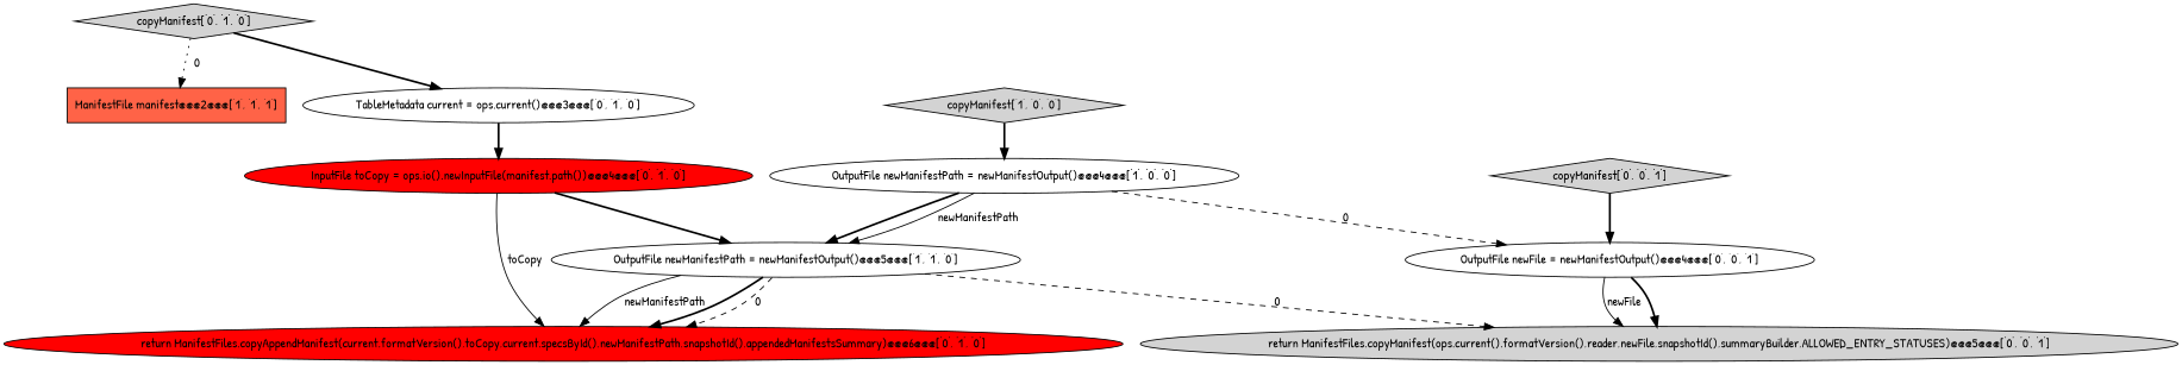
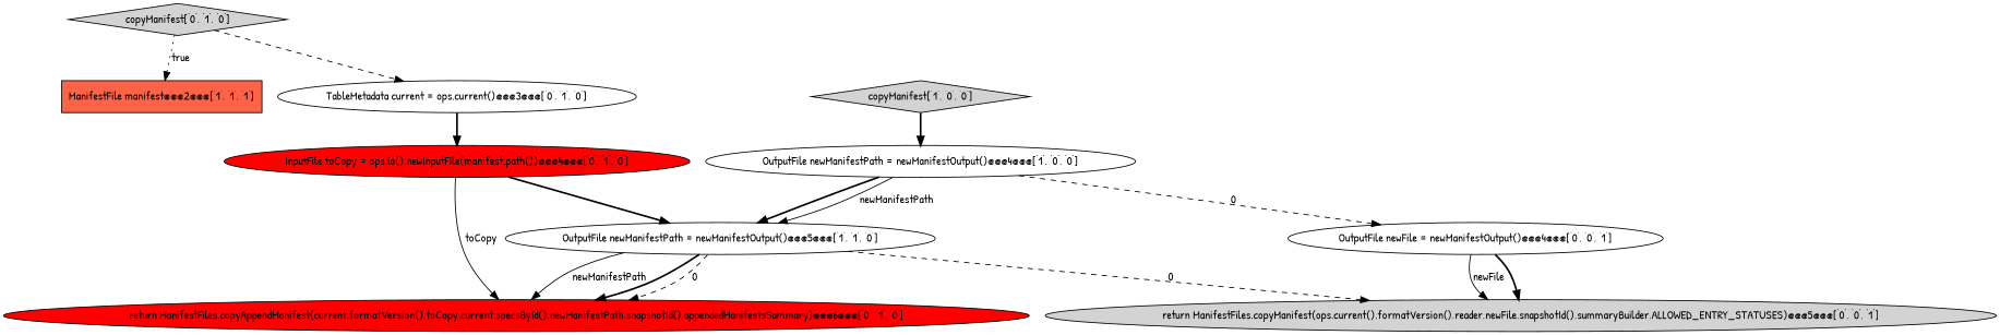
  digraph {
    fontname="Patrick Hand"
    node [fillcolor=lightgray fontname="Patrick Hand" shape=ellipse style=filled]
    edge [fontname="Patrick Hand" style=bold]
    n1 [label="copyManifest['0', '1', '0']" shape=diamond]
    n2 [fillcolor=tomato label="ManifestFile manifest@@@2@@@['1', '1', '1']" shape=box]
    n3 [fillcolor=white label="TableMetadata current = ops.current()@@@3@@@['0', '1', '0']"]
    n4 [fillcolor=red label="InputFile toCopy = ops.io().newInputFile(manifest.path())@@@4@@@['0', '1', '0']"]
    n5 [label="return ManifestFiles.copyManifest(ops.current().formatVersion(),reader,newFile,snapshotId(),summaryBuilder,ALLOWED_ENTRY_STATUSES)@@@5@@@['0', '0', '1']"]
    n6 [fillcolor=white label="OutputFile newManifestPath = newManifestOutput()@@@5@@@['1', '1', '0']"]
    n7 [fillcolor=red label="return ManifestFiles.copyAppendManifest(current.formatVersion(),toCopy,current.specsById(),newManifestPath,snapshotId(),appendedManifestsSummary)@@@6@@@['0', '1', '0']"]
    n8 [label="copyManifest['1', '0', '0']" shape=diamond]
    n9 [fillcolor=white label="OutputFile newManifestPath = newManifestOutput()@@@4@@@['1', '0', '0']"]
    n10 [fillcolor=white label="OutputFile newFile = newManifestOutput()@@@4@@@['0', '0', '1']"]
-   n11 [label="copyManifest['0', '0', '1']" shape=diamond]
-   n1 -> n2 [label=0 style=dotted]
-   n1 -> n3
+   n1 -> n2 [label=true style=dotted]
+   n1 -> n3 [style=dashed]
    n3 -> n4
    n4 -> n6
    n4 -> n7 [label=toCopy style=solid]
    n6 -> n5 [label=0 style=dashed]
    n6 -> n7 [label=newManifestPath style=solid]
    n6 -> n7
    n6 -> n7 [label=0 style=dashed]
    n8 -> n9
    n9 -> n6
    n9 -> n6 [label=newManifestPath style=solid]
    n9 -> n10 [label=0 style=dashed]
    n10 -> n5
    n10 -> n5 [label=newFile style=solid]
-   n11 -> n10
  }
